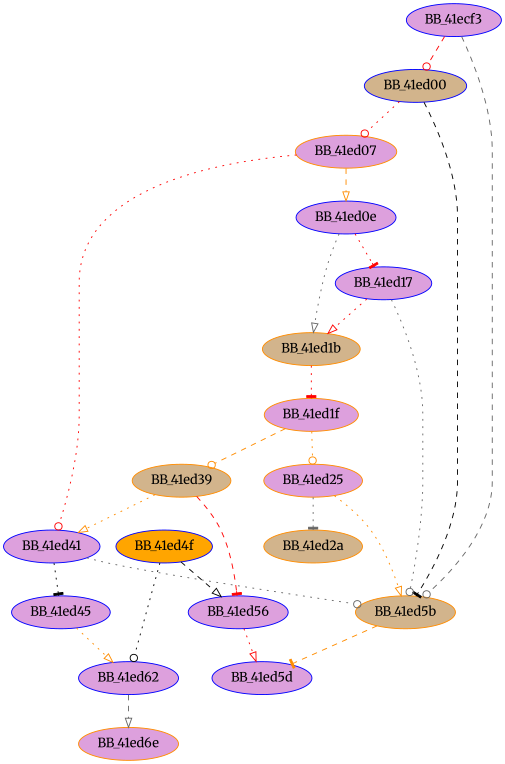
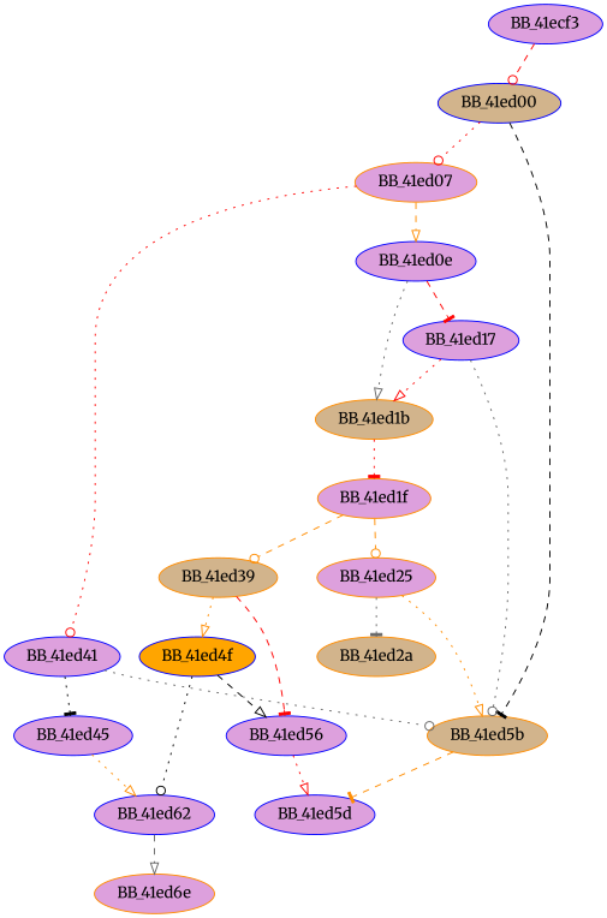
  digraph {
    fontname=Merriweather
    node [color=blue fillcolor=plum fontname=Merriweather style=filled]
    edge [arrowhead=odot color=red fontname=Merriweather style=dotted]
    BB_41ed00 [fillcolor=tan]
    BB_41ecf3
    BB_41ed5b [color=darkorange fillcolor=tan]
    BB_41ed07 [color=darkorange]
    BB_41ed5d
    BB_41ed0e
    BB_41ed41
    BB_41ed17
    BB_41ed1b [color=darkorange fillcolor=tan]
    BB_41ed1f [color=darkorange]
    BB_41ed25 [color=darkorange]
    BB_41ed39 [color=darkorange fillcolor=tan]
    BB_41ed2a [color=darkorange fillcolor=tan]
    BB_41ed56
    BB_41ed45
    BB_41ed62
    BB_41ed4f [fillcolor=orange]
    BB_41ed6e [color=darkorange]
    BB_41ed00 -> BB_41ed5b [arrowhead=tee color=black style=dashed]
    BB_41ed00 -> BB_41ed07
    BB_41ecf3 -> BB_41ed00 [style=dashed]
-   BB_41ecf3 -> BB_41ed5b [color=gray40 style=dashed]
    BB_41ed5b -> BB_41ed5d [arrowhead=tee color=darkorange style=dashed]
    BB_41ed07 -> BB_41ed0e [arrowhead=onormal color=darkorange style=dashed]
    BB_41ed07 -> BB_41ed41
-   BB_41ed0e -> BB_41ed17 [arrowhead=tee]
+   BB_41ed0e -> BB_41ed17 [arrowhead=tee style=dashed]
    BB_41ed0e -> BB_41ed1b [arrowhead=onormal color=gray40]
    BB_41ed41 -> BB_41ed5b [color=gray40]
    BB_41ed41 -> BB_41ed45 [arrowhead=tee color=black]
    BB_41ed17 -> BB_41ed5b [color=gray40]
    BB_41ed17 -> BB_41ed1b [arrowhead=onormal]
    BB_41ed1b -> BB_41ed1f [arrowhead=tee]
-   BB_41ed1f -> BB_41ed25 [color=darkorange]
+   BB_41ed1f -> BB_41ed25 [color=darkorange style=dashed]
    BB_41ed1f -> BB_41ed39 [color=darkorange style=dashed]
    BB_41ed25 -> BB_41ed5b [arrowhead=onormal color=darkorange]
    BB_41ed25 -> BB_41ed2a [arrowhead=tee color=gray40]
-   BB_41ed39 -> BB_41ed41 [arrowhead=onormal color=darkorange]
+   BB_41ed39 -> BB_41ed4f [arrowhead=onormal color=darkorange]
    BB_41ed39 -> BB_41ed56 [arrowhead=tee style=dashed]
    BB_41ed56 -> BB_41ed5d [arrowhead=onormal]
    BB_41ed45 -> BB_41ed62 [arrowhead=onormal color=darkorange]
    BB_41ed62 -> BB_41ed6e [arrowhead=onormal color=gray40 style=dashed]
    BB_41ed4f -> BB_41ed56 [arrowhead=onormal color=black style=dashed]
    BB_41ed4f -> BB_41ed62 [color=black]
  }
